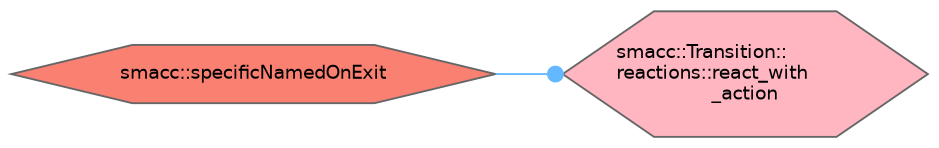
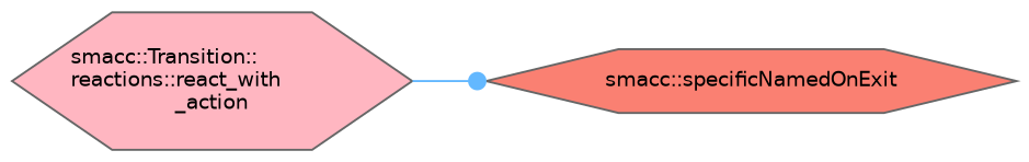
  digraph {
    rankdir=LR
    node [fontname=Helvetica fontsize=10 shape=hexagon style=filled]
    n1 [color=gray40 fillcolor=lightpink fontcolor=black height=0.2 label="smacc::Transition::\lreactions::react_with\l_action" width=0.4]
    n2 [color=grey40 fillcolor=salmon height=0.2 label="smacc::specificNamedOnExit" width=0.4]
-   n2 -> n1 [color=steelblue1 fontname=Helvetica fontsize=10 labelfontname=Helvetica labelfontsize=10 style=solid arrowhead=dot]
+   n1 -> n2 [color=steelblue1 fontname=Helvetica fontsize=10 labelfontname=Helvetica labelfontsize=10 style=solid arrowhead=dot]
  }
